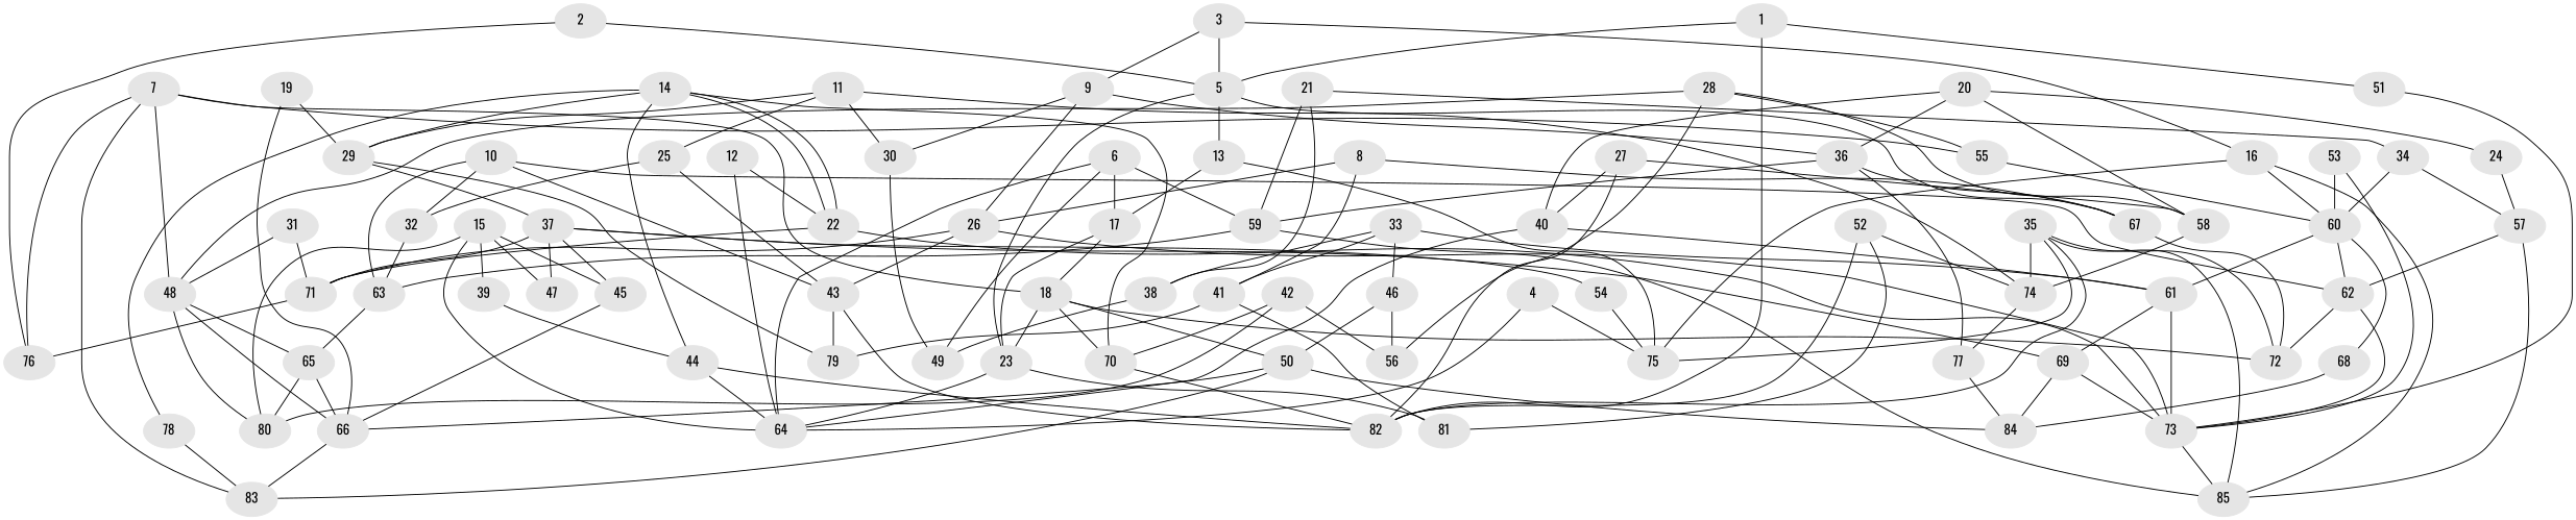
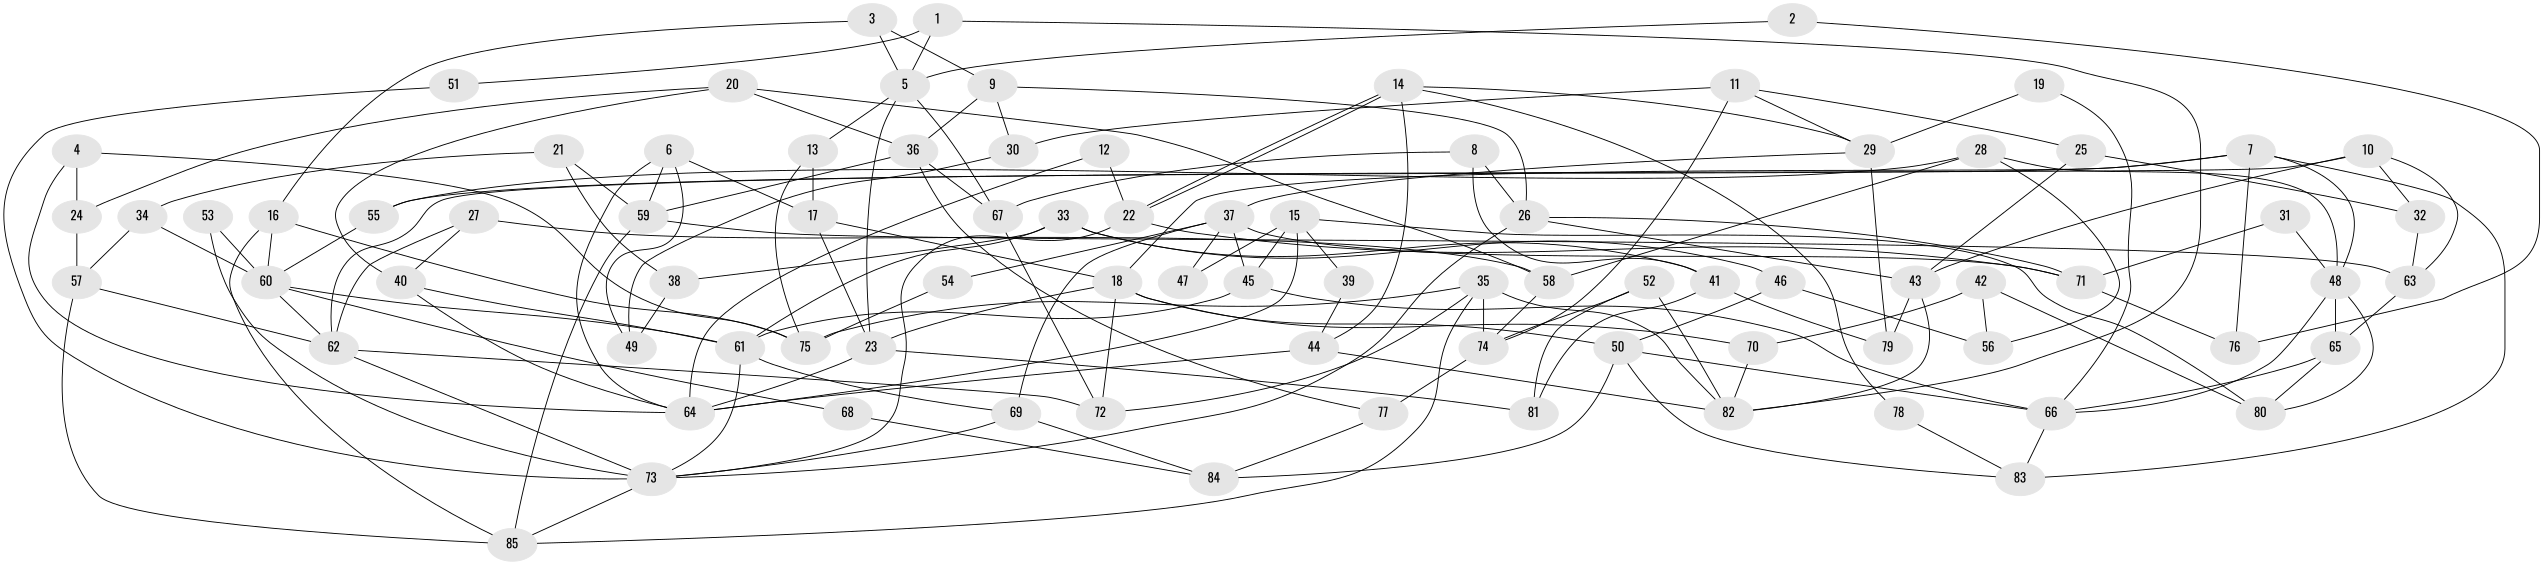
  graph {
    fontname=Oswald
    node [color=gray90 fontname=Oswald style=filled]
    edge [fontname=Oswald]
    1
    5
    51
    82
    13
    23
    67
    73
    2
    76
    3
    9
    16
    26
    30
    36
    75
    60
    85
    4
    24
    64
    57
    17
    81
    72
    6
    49
    59
    18
    63
    7
    48
    55
    83
    70
    50
    80
    66
    65
    8
    41
    43
    71
    79
    77
    10
    32
    62
    11
    25
    29
    74
    37
    12
    22
    14
    44
    78
    15
    47
    39
    45
    61
    68
    84
    19
    20
    40
    58
    21
    34
    38
    27
    28
    56
    54
    69
    31
    33
    46
    35
    42
    52
    53
    1 -- 5
    1 -- 51
    1 -- 82
    5 -- 13
    5 -- 23
    5 -- 67
    51 -- 73
    13 -- 75
    13 -- 17
    23 -- 64
    23 -- 81
    67 -- 72
    73 -- 85
    2 -- 5
    2 -- 76
    3 -- 5
    3 -- 9
    3 -- 16
    9 -- 26
    9 -- 30
    9 -- 36
    16 -- 75
    16 -- 60
    16 -- 85
    26 -- 73
    26 -- 43
    26 -- 71
    30 -- 49
    36 -- 67
    36 -- 59
    36 -- 77
    60 -- 62
    60 -- 61
    60 -- 68
    4 -- 75
+   4 -- 24
    4 -- 64
    24 -- 57
    57 -- 85
    57 -- 62
    17 -- 23
    17 -- 18
    6 -- 64
    6 -- 17
    6 -- 49
    6 -- 59
    59 -- 85
    59 -- 63
    18 -- 23
    18 -- 72
    18 -- 70
    18 -- 50
    63 -- 65
    7 -- 76
    7 -- 18
    7 -- 48
    7 -- 55
    7 -- 83
    48 -- 80
    48 -- 66
    48 -- 65
    55 -- 60
    70 -- 82
    50 -- 83
    50 -- 66
    50 -- 84
    66 -- 83
    65 -- 80
    65 -- 66
    8 -- 67
    8 -- 26
    8 -- 41
    41 -- 81
    41 -- 79
    43 -- 82
    43 -- 79
    71 -- 76
    77 -- 84
    10 -- 63
    10 -- 43
    10 -- 32
    10 -- 62
    32 -- 63
    62 -- 73
    62 -- 72
    11 -- 30
    11 -- 25
    11 -- 29
    11 -- 74
    25 -- 43
    25 -- 32
    29 -- 79
    29 -- 37
    74 -- 77
    37 -- 71
    37 -- 47
    37 -- 45
    37 -- 54
    37 -- 69
    12 -- 64
    12 -- 22
    22 -- 73
    22 -- 71
-   14 -- 70
    14 -- 29
    14 -- 22
    14 -- 22
    14 -- 44
    14 -- 78
    44 -- 82
    44 -- 64
    78 -- 83
    15 -- 64
    15 -- 80
    15 -- 47
    15 -- 39
    15 -- 45
    39 -- 44
    45 -- 66
+   45 -- 61
    61 -- 73
    61 -- 69
    68 -- 84
    19 -- 66
    19 -- 29
    20 -- 36
    20 -- 24
    20 -- 40
    20 -- 58
    40 -- 64
    40 -- 61
    58 -- 74
    21 -- 59
    21 -- 34
    21 -- 38
    34 -- 60
    34 -- 57
    38 -- 49
-   27 -- 82
+   27 -- 62
    27 -- 40
    27 -- 58
    28 -- 48
    28 -- 55
    28 -- 58
    28 -- 56
    54 -- 75
    69 -- 73
    69 -- 84
    31 -- 48
    31 -- 71
    33 -- 41
    33 -- 61
    33 -- 38
    33 -- 46
    46 -- 50
    46 -- 56
    35 -- 82
    35 -- 75
    35 -- 85
    35 -- 72
    35 -- 74
    42 -- 70
    42 -- 80
    42 -- 56
    52 -- 82
    52 -- 81
    52 -- 74
    53 -- 73
    53 -- 60
  }
